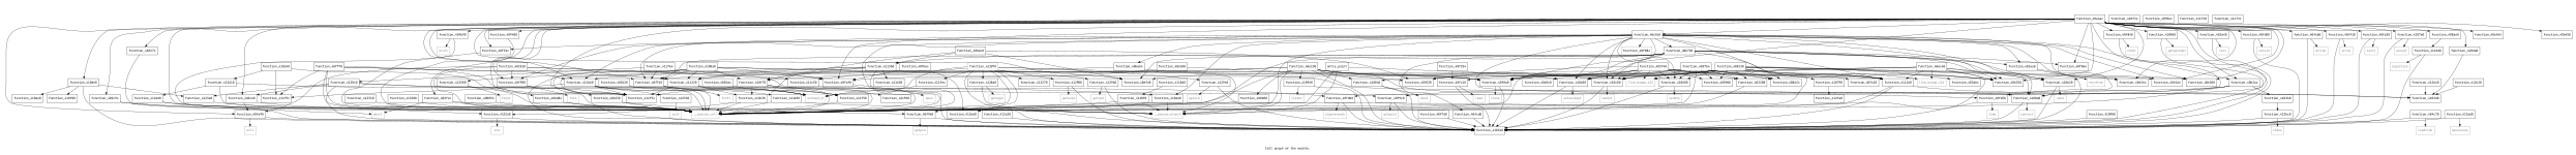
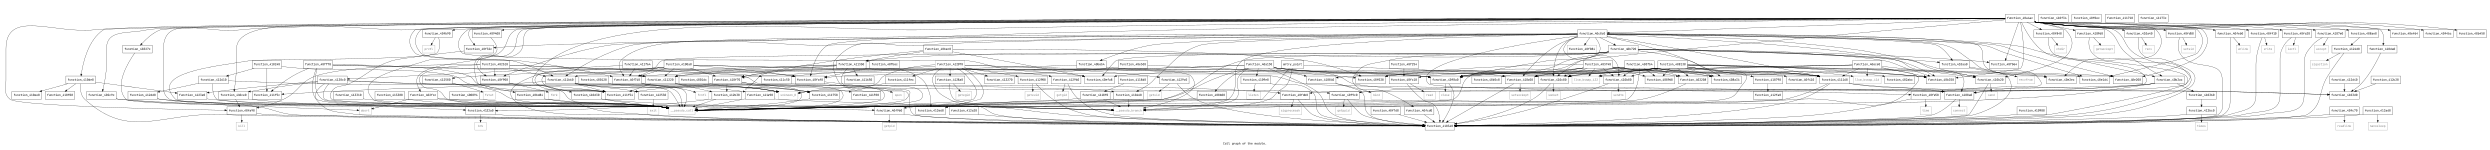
  digraph {
    fontname="JetBrains Mono"
    label="Call graph of the module."
    node [fontname="JetBrains Mono" shape=record]
    edge [fontname="JetBrains Mono"]
    n1 [label="{function_40f740}"]
    n2 [color=gray50 fontcolor=gray50 label="{unknown_0}"]
    n3 [color=gray50 fontcolor=gray50 label="{fcntl}"]
    n4 [color=gray50 fontcolor=gray50 label="{__pseudo_call}"]
    n5 [label="{function_40f7d0}"]
    n6 [label="{function_410340}"]
    n7 [label="{function_40f840}"]
    n8 [color=gray50 fontcolor=gray50 label="{chdir}"]
    n9 [label="{function_410460}"]
    n10 [label="{function_412e60}"]
    n11 [color=gray50 fontcolor=gray50 label="{__pseudo_branch}"]
    n12 [label="{function_40f8a0}"]
    n13 [color=gray50 fontcolor=gray50 label="{close}"]
    n14 [label="{function_40f900}"]
    n15 [color=gray50 fontcolor=gray50 label="{fork}"]
    n16 [label="{function_40f960}"]
    n17 [color=gray50 fontcolor=gray50 label="{getpid}"]
    n18 [label="{function_410790}"]
    n19 [label="{function_412fa0}"]
    n20 [label="{function_40f9c0}"]
    n21 [color=gray50 fontcolor=gray50 label="{getppid}"]
    n22 [label="{function_410900}"]
    n23 [label="{function_40fb90}"]
    n24 [color=gray50 fontcolor=gray50 label="{prctl}"]
    n25 [label="{function_410960}"]
    n26 [color=gray50 fontcolor=gray50 label="{getsockopt}"]
    n27 [label="{function_40fc10}"]
    n28 [color=gray50 fontcolor=gray50 label="{read}"]
    n29 [label="{function_40efa8}"]
    n30 [label="{function_410f70}"]
    n31 [label="{function_411590}"]
    n32 [label="{function_411758}"]
    n33 [label="{function_411f54}"]
    n34 [label="{function_412b30}"]
    n35 [label="{function_4132a0}"]
    n36 [label="{function_40e208}"]
    n37 [label="{function_40e2ec}"]
    n38 [label="{function_40fb6c}"]
    n39 [label="{function_40faf0}"]
    n40 [color=gray50 fontcolor=gray50 label="{open}"]
    n41 [label="{function_4109e0}"]
    n42 [color=gray50 fontcolor=gray50 label="{listen}"]
    n43 [label="{function_40fc70}"]
    n44 [color=gray50 fontcolor=gray50 label="{readlink}"]
    n45 [label="{function_410a40}"]
    n46 [color=gray50 fontcolor=gray50 label="{recv}"]
    n47 [label="{function_40fcd0}"]
    n48 [label="{function_410aa0}"]
    n49 [color=gray50 fontcolor=gray50 label="{recvfrom}"]
    n50 [label="{function_40fd50}"]
    n51 [color=gray50 fontcolor=gray50 label="{setsid}"]
    n52 [label="{function_410b20}"]
    n53 [color=gray50 fontcolor=gray50 label="{send}"]
    n54 [label="{function_40fdb0}"]
    n55 [color=gray50 fontcolor=gray50 label="{sigprocmask}"]
    n56 [label="{function_40fe50}"]
    n57 [color=gray50 fontcolor=gray50 label="{time}"]
    n58 [label="{function_410b80}"]
    n59 [color=gray50 fontcolor=gray50 label="{sendto}"]
    n60 [label="{function_40feb0}"]
    n61 [color=gray50 fontcolor=gray50 label="{unlink}"]
    n62 [label="{function_410ee0}"]
    n63 [label="{function_40e3d0}"]
    n64 [label="{function_40f038}"]
    n65 [label="{function_40ff10}"]
    n66 [color=gray50 fontcolor=gray50 label="{write}"]
    n67 [label="{function_410c00}"]
    n68 [color=gray50 fontcolor=gray50 label="{setsockopt}"]
    n69 [label="{function_40ff70}"]
    n70 [label="{function_411220}"]
    n71 [label="{function_411f5c}"]
    n72 [label="{function_410c80}"]
    n73 [color=gray50 fontcolor=gray50 label="{socket}"]
    n74 [label="{function_4100a0}"]
    n75 [label="{function_411160}"]
    n76 [label="{function_412580}"]
    n77 [label="{function_4103d0}"]
    n78 [color=gray50 fontcolor=gray50 label="{fstat}"]
    n79 [label="{function_410ce0}"]
    n80 [label="{function_40fa90}"]
    n81 [color=gray50 fontcolor=gray50 label="{kill}"]
    n82 [label="{function_410240}"]
    n83 [label="{function_412610}"]
    n84 [label="{function_4126d0}"]
    n85 [label="{function_410d30}"]
    n86 [label="{function_410360}"]
    n87 [label="{function_412bc0}"]
    n88 [color=gray50 fontcolor=gray50 label="{times}"]
    n89 [label="{function_40fa20}"]
    n90 [color=gray50 fontcolor=gray50 label="{ioctl}"]
    n91 [label="{function_4107e0}"]
    n92 [color=gray50 fontcolor=gray50 label="{accept}"]
    n93 [label="{function_40efd4}"]
    n94 [label="{function_410f08}"]
    n95 [label="{function_40f064}"]
    n96 [color=gray50 label="{function_40f084}"]
    n97 [label="{function_410f34}"]
    n98 [label="{function_40f0ec}"]
    n99 [label="{function_40f254}"]
    n100 [label="{function_40f32c}"]
    n101 [label="{function_40f410}"]
    n102 [label="{function_410840}"]
    n103 [color=gray50 fontcolor=gray50 label="{bind}"]
    n104 [label="{function_410da0}"]
+   n105 [label="{function_40f4bc}"]
    n106 [label="{function_4108a0}"]
    n107 [color=gray50 fontcolor=gray50 label="{connect}"]
    n108 [label="{function_411650}"]
    n109 [label="{function_411710}"]
    n110 [label="{function_41173c}"]
    n111 [label="{function_4118d0}"]
    n112 [label="{function_4118f0}"]
    n113 [label="{function_411b60}"]
    n114 [label="{function_411e90}"]
    n115 [label="{function_412530}"]
    n116 [color=gray50 fontcolor=gray50 label="{exit}"]
    n117 [label="{function_411c50}"]
    n118 [label="{function_4130c0}"]
    n119 [label="{function_4123e0}"]
    n120 [label="{function_4113b0}"]
    n121 [color=gray50 fontcolor=gray50 label="{getegid}"]
    n122 [color=gray50 fontcolor=gray50 label="{geteuid}"]
    n123 [color=gray50 fontcolor=gray50 label="{getgid}"]
    n124 [color=gray50 fontcolor=gray50 label="{getuid}"]
    n125 [color=gray50 fontcolor=gray50 label="{nanosleep}"]
    n126 [color=gray50 fontcolor=gray50 label="{brk}"]
    n127 [color=gray50 fontcolor=gray50 label="{abort}"]
    n128 [color=gray50 fontcolor=gray50 label="{llvm_bswap_i32}"]
    n129 [color=gray50 fontcolor=gray50 label="{llvm_bswap_i16}"]
    n130 [label="{function_411f64}"]
    n131 [label="{function_411fec}"]
    n132 [color=gray50 label="{function_412078}"]
    n133 [label="{function_4128a0}"]
    n134 [label="{function_412900}"]
    n135 [label="{function_412960}"]
    n136 [label="{function_4129c0}"]
    n137 [label="{function_413270}"]
    n138 [label="{function_4124d0}"]
    n139 [color=gray50 fontcolor=gray50 label="{sigaction}"]
    n140 [label="{function_412a20}"]
    n141 [label="{function_412ad0}"]
    n142 [label="{function_412c20}"]
    n143 [label="{function_412d40}"]
    n144 [label="{function_413310}"]
    n145 [label="{function_413380}"]
    n146 [label="{function_400094}"]
    n147 [label="{function_400120}"]
    n148 [label="{function_4001dc}"]
    n149 [label="{entry_point}"]
    n150 [label="{function_402abc}"]
    n151 [label="{function_402b10}"]
    n152 [label="{function_402c9c}"]
    n153 [label="{function_402fcc}"]
    n154 [label="{function_403208}"]
    n155 [label="{function_40327c}"]
    n156 [label="{function_403740}"]
    n157 [label="{function_4089d8}"]
    n158 [label="{function_408a34}"]
    n159 [label="{function_40b350}"]
    n160 [label="{function_40b5c8}"]
    n161 [label="{function_403fb4}"]
    n162 [label="{function_406ce0}"]
    n163 [label="{function_408138}"]
    n164 [label="{function_40e1d4}"]
    n165 [label="{function_410de0}"]
    n166 [label="{function_408ae0}"]
    n167 [label="{function_408b00}"]
    n168 [label="{function_409408}"]
    n169 [label="{function_40a130}"]
    n170 [label="{function_40a4ac}"]
    n171 [label="{function_40b3ac}"]
    n172 [label="{function_40b458}"]
    n173 [label="{function_40bd84}"]
    n174 [label="{function_40c0c0}"]
    n175 [label="{function_40b6b4}"]
    n176 [label="{function_40b720}"]
    n177 [label="{function_40bec0}"]
    n1 -> n2
    n1 -> n3
    n1 -> n4
    n5 -> n6
    n7 -> n6
    n7 -> n8
    n9 -> n10
    n9 -> n11
    n12 -> n6
    n12 -> n13
    n14 -> n6
    n14 -> n15
    n16 -> n6
    n16 -> n17
    n18 -> n19
    n20 -> n6
    n20 -> n21
    n22 -> n6
    n23 -> n4
    n23 -> n24
    n25 -> n6
    n25 -> n26
    n27 -> n6
    n27 -> n28
    n30 -> n4
    n30 -> n31
    n30 -> n32
    n30 -> n33
    n30 -> n34
    n32 -> n4
    n34 -> n4
    n34 -> n35
    n35 -> n6
    n35 -> n126
    n38 -> n39
    n39 -> n6
    n39 -> n40
    n41 -> n6
    n41 -> n42
    n43 -> n6
    n43 -> n44
    n45 -> n6
    n45 -> n46
    n47 -> n6
    n48 -> n6
    n48 -> n49
    n50 -> n6
    n50 -> n51
    n52 -> n6
    n52 -> n53
    n54 -> n6
    n54 -> n55
    n56 -> n6
    n56 -> n57
    n58 -> n6
    n58 -> n59
    n60 -> n6
    n60 -> n61
    n63 -> n30
    n63 -> n64
    n65 -> n6
    n65 -> n66
    n67 -> n6
    n67 -> n68
    n69 -> n4
    n69 -> n6
    n69 -> n12
    n69 -> n33
    n69 -> n70
    n69 -> n71
    n70 -> n4
    n70 -> n32
    n70 -> n33
    n70 -> n34
    n72 -> n6
    n72 -> n73
    n74 -> n1
    n74 -> n6
    n74 -> n12
    n74 -> n30
    n74 -> n33
    n74 -> n39
    n74 -> n70
    n74 -> n75
    n74 -> n76
    n75 -> n4
    n75 -> n6
    n75 -> n77
    n76 -> n4
    n76 -> n78
    n79 -> n16
    n79 -> n80
    n80 -> n6
    n80 -> n81
    n82 -> n33
    n82 -> n71
    n82 -> n83
    n83 -> n4
    n83 -> n9
    n83 -> n84
    n84 -> n4
    n84 -> n6
    n85 -> n4
    n85 -> n11
    n86 -> n87
    n87 -> n6
    n87 -> n88
    n89 -> n6
    n89 -> n90
    n91 -> n6
    n91 -> n92
    n99 -> n27
    n100 -> n4
    n102 -> n6
    n102 -> n103
    n104 -> n77
    n106 -> n6
    n106 -> n107
    n111 -> n112
    n112 -> n4
    n112 -> n11
    n113 -> n2
    n113 -> n4
    n113 -> n33
    n113 -> n71
    n113 -> n114
    n113 -> n115
    n114 -> n4
    n114 -> n11
    n115 -> n116
    n117 -> n4
+   n118 -> n4
    n118 -> n33
    n118 -> n35
    n118 -> n54
    n118 -> n79
    n118 -> n119
    n119 -> n4
    n120 -> n4
    n120 -> n10
    n120 -> n30
    n120 -> n32
    n120 -> n33
    n120 -> n70
    n120 -> n108
    n130 -> n1
    n130 -> n39
    n130 -> n118
    n131 -> n2
    n132 -> n2
    n132 -> n4
    n132 -> n6
    n132 -> n10
    n132 -> n77
    n132 -> n113
    n132 -> n131
    n132 -> n133
    n132 -> n134
    n132 -> n135
    n132 -> n136
    n132 -> n137
    n133 -> n6
    n133 -> n121
    n134 -> n6
    n134 -> n122
    n135 -> n6
    n135 -> n123
    n136 -> n6
    n136 -> n124
    n138 -> n6
    n138 -> n139
    n140 -> n6
    n141 -> n6
    n141 -> n125
    n142 -> n77
    n143 -> n77
    n144 -> n4
    n145 -> n4
    n146 -> n4
    n147 -> n2
    n147 -> n4
    n148 -> n2
    n149 -> n4
    n149 -> n11
    n149 -> n128
    n151 -> n4
    n151 -> n14
    n151 -> n20
    n151 -> n80
    n151 -> n113
    n151 -> n117
    n152 -> n4
    n152 -> n127
    n153 -> n4
    n153 -> n11
    n153 -> n127
    n154 -> n11
    n155 -> n4
    n156 -> n4
    n156 -> n12
    n156 -> n58
    n156 -> n64
    n156 -> n67
    n156 -> n72
    n156 -> n75
    n156 -> n128
    n156 -> n154
    n156 -> n157
    n156 -> n158
    n156 -> n159
    n156 -> n160
    n161 -> n4
    n161 -> n12
    n161 -> n58
    n161 -> n67
    n161 -> n72
    n161 -> n75
    n161 -> n128
    n161 -> n129
    n161 -> n154
    n161 -> n157
    n161 -> n158
    n161 -> n159
    n162 -> n4
    n162 -> n52
    n162 -> n72
    n162 -> n75
    n162 -> n102
-   n162 -> n106
+   n75 -> n106
    n162 -> n128
    n162 -> n129
    n162 -> n159
    n163 -> n4
    n163 -> n12
    n163 -> n18
    n163 -> n27
    n163 -> n29
    n163 -> n36
    n163 -> n37
    n163 -> n39
    n163 -> n58
    n163 -> n64
    n163 -> n67
    n163 -> n72
    n163 -> n75
    n163 -> n101
    n163 -> n150
    n163 -> n154
    n163 -> n157
    n163 -> n158
    n163 -> n159
    n163 -> n164
    n165 -> n6
    n165 -> n62
    n165 -> n94
    n165 -> n119
    n166 -> n138
    n167 -> n4
    n168 -> n4
    n169 -> n1
    n169 -> n4
    n169 -> n6
    n169 -> n11
    n169 -> n12
    n169 -> n41
    n169 -> n67
    n169 -> n72
    n169 -> n102
    n169 -> n106
    n169 -> n117
    n169 -> n167
    n170 -> n1
    n170 -> n4
    n170 -> n7
    n170 -> n12
    n170 -> n14
    n170 -> n23
    n170 -> n25
    n170 -> n29
    n170 -> n36
    n170 -> n37
    n170 -> n39
    n170 -> n45
    n170 -> n50
    n170 -> n52
    n170 -> n54
    n170 -> n60
    n170 -> n65
    n170 -> n79
    n170 -> n80
    n170 -> n85
    n170 -> n89
    n170 -> n91
    n170 -> n93
    n170 -> n95
    n170 -> n100
    n170 -> n104
+   n170 -> n105
    n170 -> n106
    n170 -> n113
    n170 -> n152
    n170 -> n153
    n170 -> n155
    n170 -> n159
    n170 -> n164
    n170 -> n165
    n170 -> n166
    n170 -> n168
    n170 -> n171
    n170 -> n172
    n170 -> n173
    n170 -> n174
    n171 -> n16
    n171 -> n20
    n171 -> n56
    n171 -> n86
    n173 -> n4
    n173 -> n11
    n174 -> n1
    n174 -> n4
    n174 -> n9
    n174 -> n11
    n174 -> n12
    n174 -> n14
    n174 -> n36
    n174 -> n37
    n174 -> n48
    n174 -> n52
    n174 -> n56
    n174 -> n58
    n174 -> n67
    n174 -> n72
    n174 -> n75
    n174 -> n96
    n174 -> n100
    n174 -> n106
    n174 -> n113
    n174 -> n158
    n174 -> n159
    n174 -> n164
    n174 -> n171
    n174 -> n175
    n174 -> n176
    n175 -> n11
    n175 -> n70
    n176 -> n1
    n176 -> n4
    n176 -> n12
    n176 -> n29
    n176 -> n47
    n176 -> n48
    n176 -> n52
    n176 -> n72
    n176 -> n75
    n176 -> n95
    n176 -> n106
    n176 -> n120
    n176 -> n159
    n177 -> n29
    n177 -> n30
    n177 -> n64
    n177 -> n120
  }
